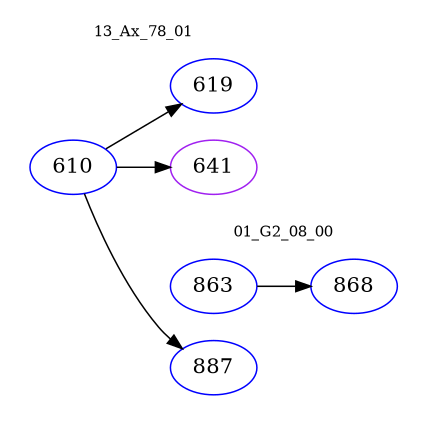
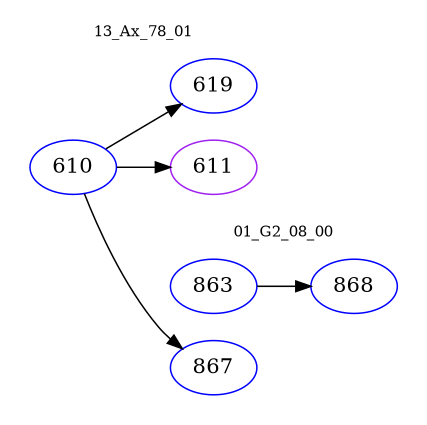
  digraph {
    rankdir=LR
    node [color=blue]
    edge [color=black]
    n1 [label=610]
-   n2 [color=purple label=641]
+   n2 [color=purple label=611]
    n3 [label=619]
    n4 [label=863]
    n5 [label=868]
-   n6 [label=887]
+   n6 [label=867]
    subgraph cluster_1 {
      color=white
      fontsize=10
      label="13_Ax_78_01"
      n1
      n2
      n3
    }
    subgraph cluster_2 {
      color=white
      fontsize=10
      label="01_G2_08_00"
      n4
      n5
      n6
    }
    n1 -> n2
    n1 -> n3
    n1 -> n6
    n4 -> n5
  }
